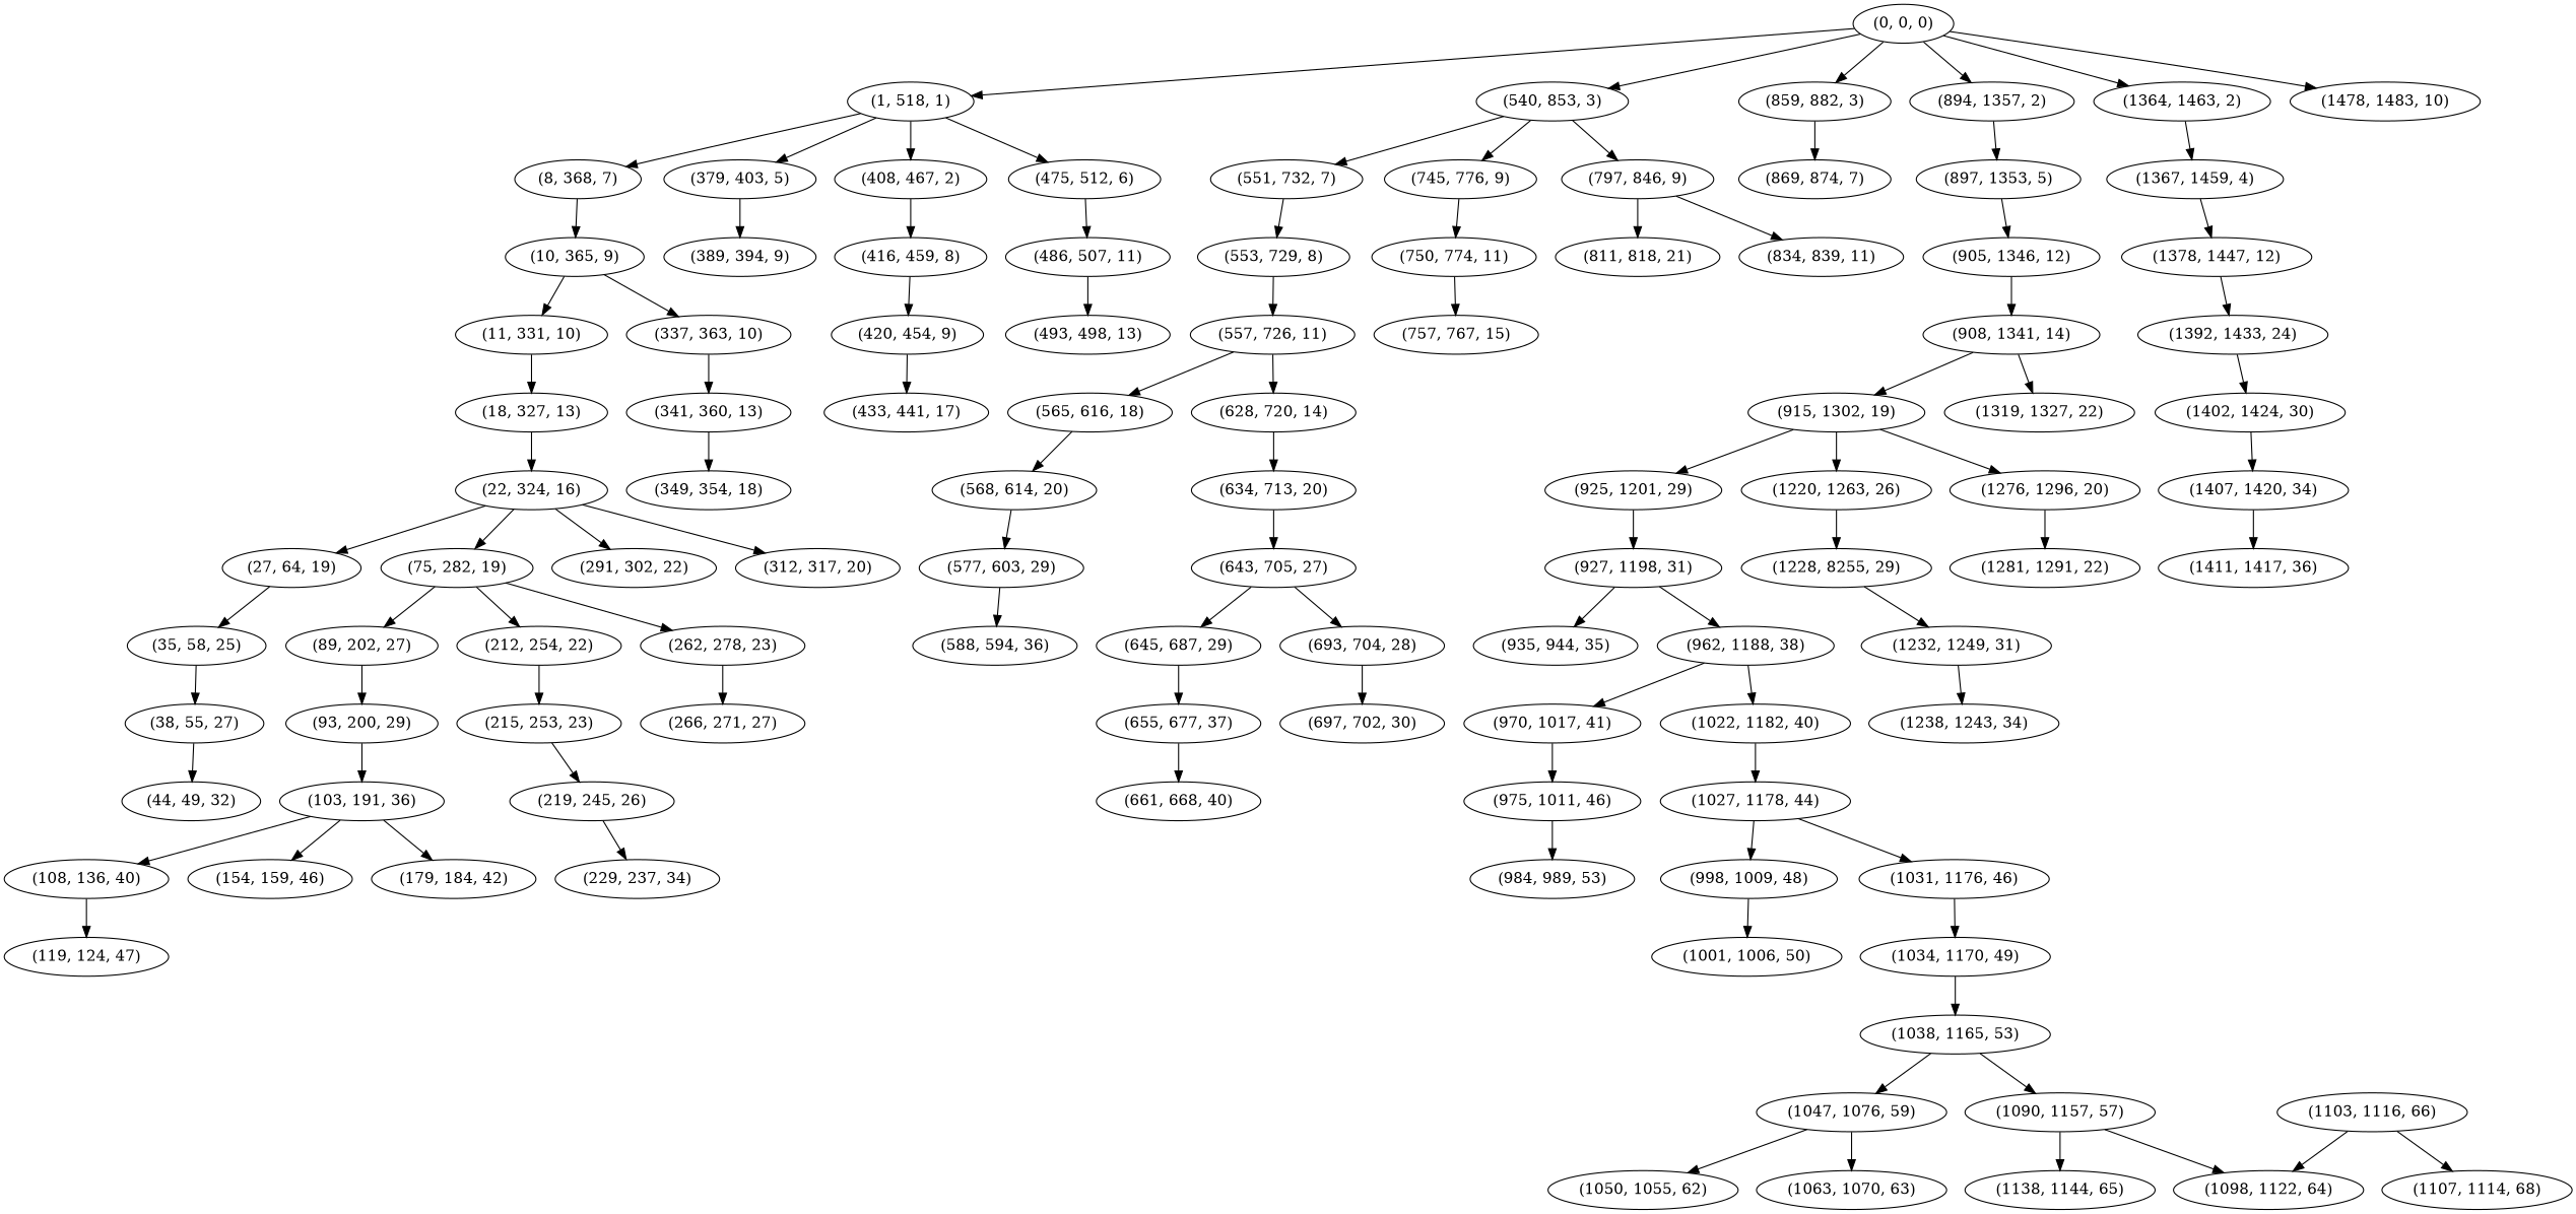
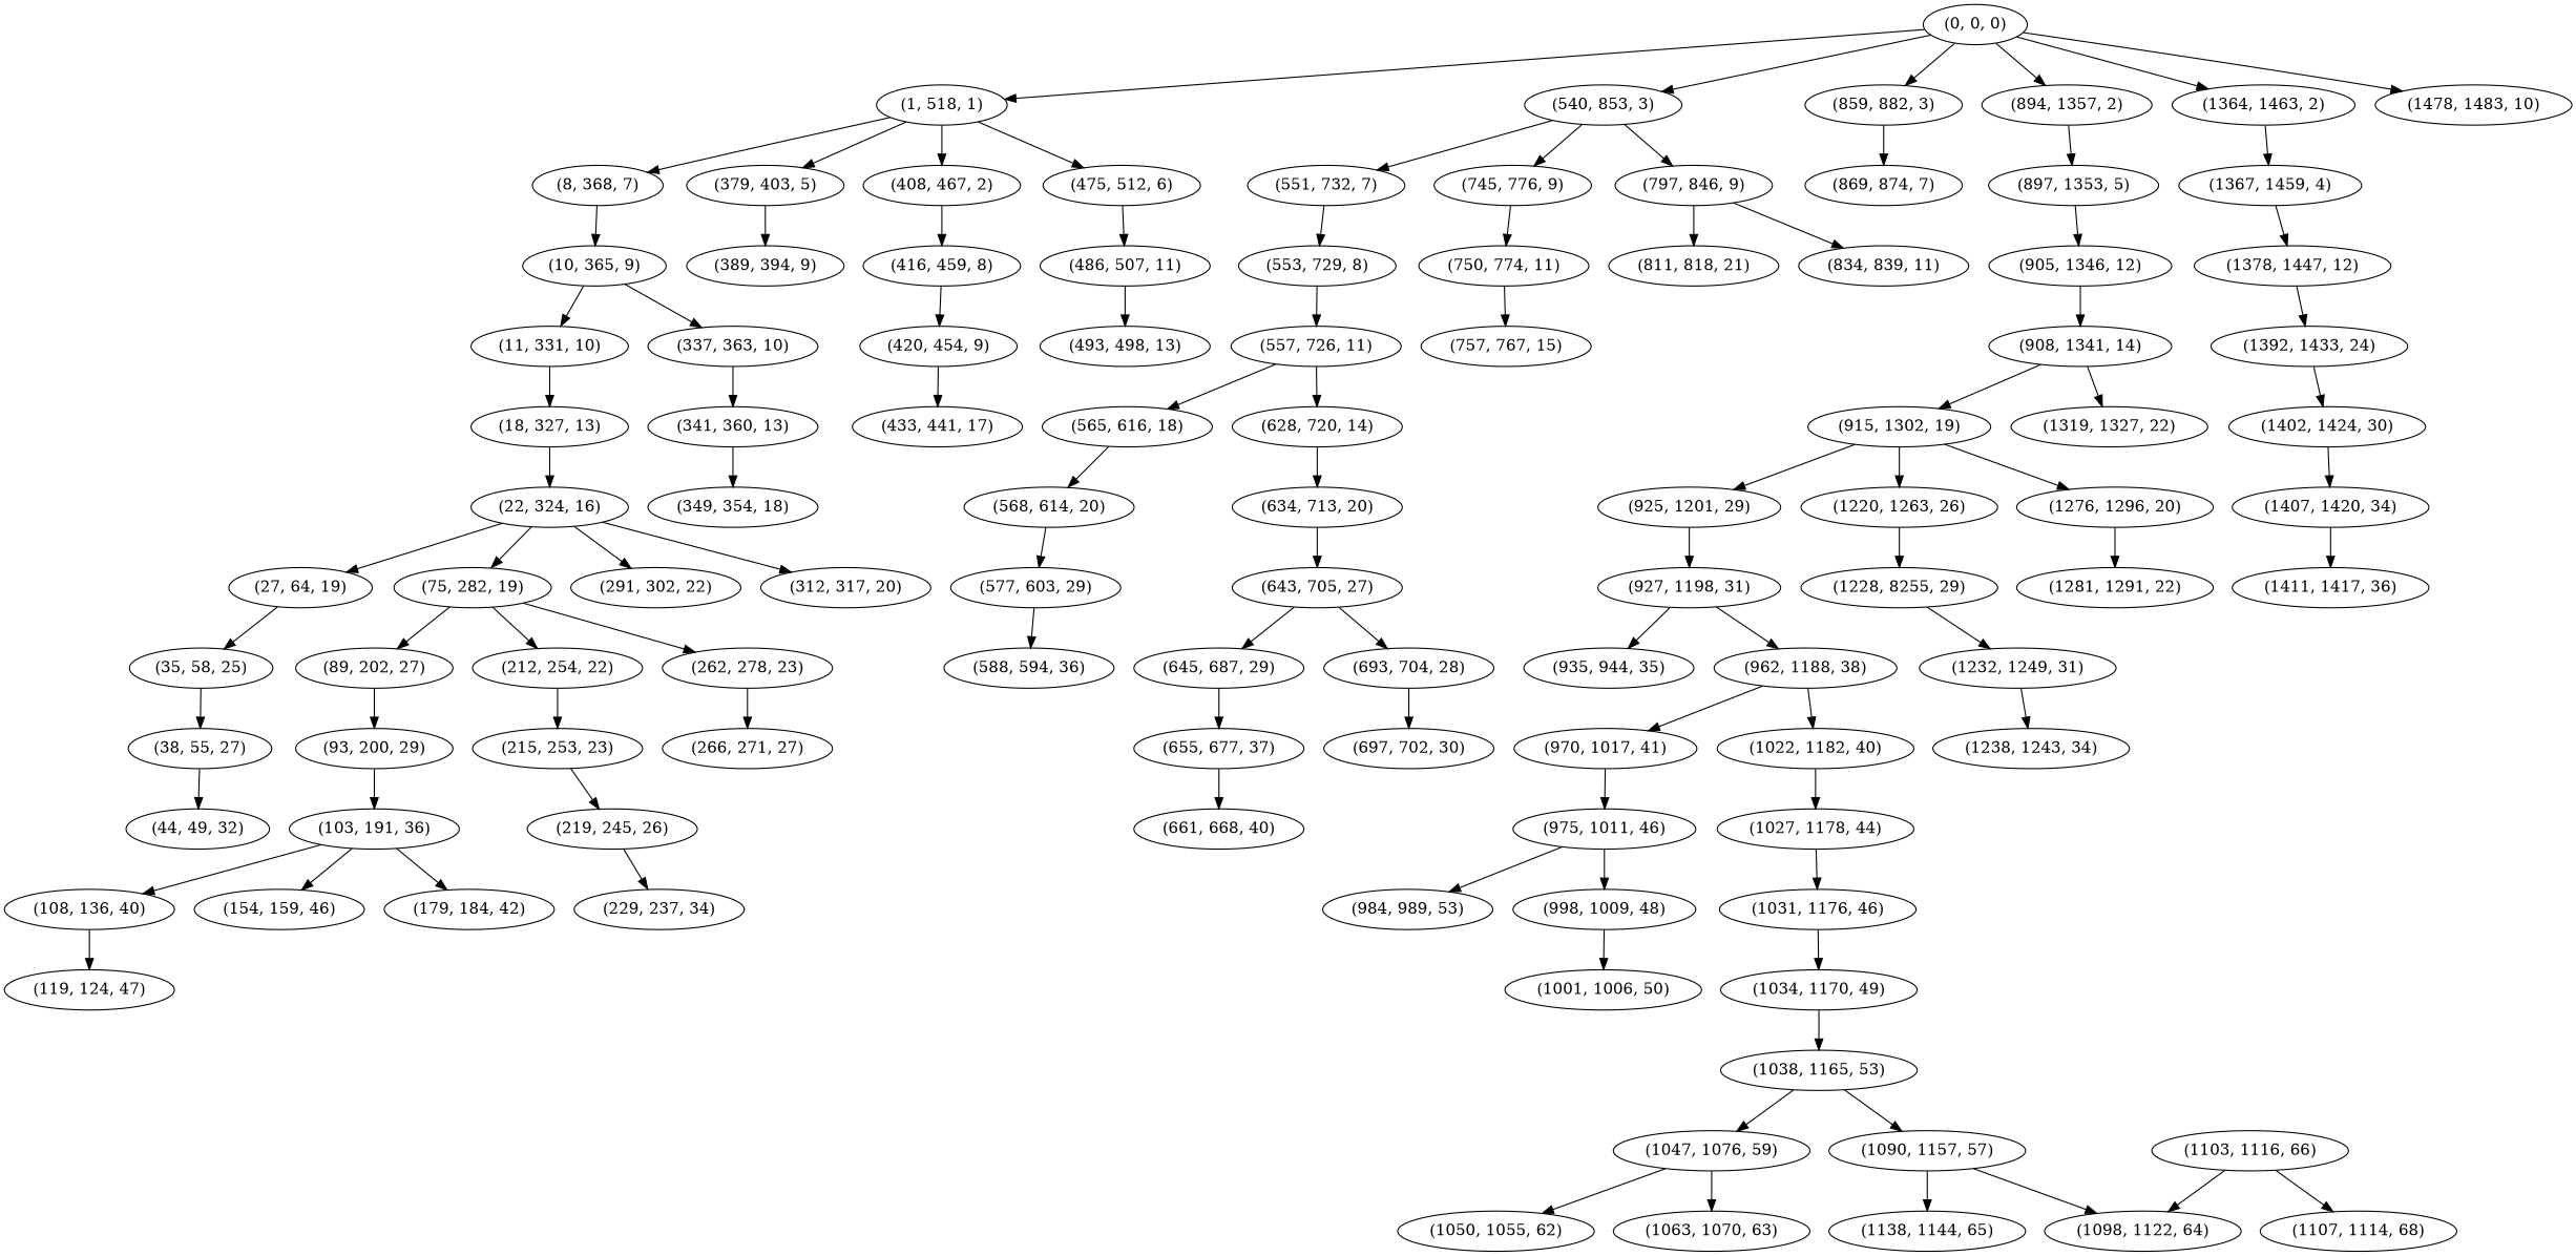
  digraph {
    "(0, 0, 0)"
    "(1, 518, 1)"
    "(540, 853, 3)"
    "(859, 882, 3)"
    "(894, 1357, 2)"
    "(1364, 1463, 2)"
    "(1478, 1483, 10)"
    "(8, 368, 7)"
    "(379, 403, 5)"
    "(408, 467, 2)"
    "(475, 512, 6)"
    "(551, 732, 7)"
    "(745, 776, 9)"
    "(797, 846, 9)"
    "(869, 874, 7)"
    "(897, 1353, 5)"
    "(1367, 1459, 4)"
    "(10, 365, 9)"
    "(389, 394, 9)"
    "(416, 459, 8)"
    "(486, 507, 11)"
    "(11, 331, 10)"
    "(337, 363, 10)"
    "(18, 327, 13)"
    "(341, 360, 13)"
    "(22, 324, 16)"
    "(27, 64, 19)"
    "(75, 282, 19)"
    "(291, 302, 22)"
    "(312, 317, 20)"
    "(35, 58, 25)"
    "(89, 202, 27)"
    "(212, 254, 22)"
    "(262, 278, 23)"
    "(38, 55, 27)"
    "(44, 49, 32)"
    "(93, 200, 29)"
    "(215, 253, 23)"
    "(266, 271, 27)"
    "(103, 191, 36)"
    "(108, 136, 40)"
    "(154, 159, 46)"
    "(179, 184, 42)"
    "(119, 124, 47)"
    "(219, 245, 26)"
    "(229, 237, 34)"
    "(349, 354, 18)"
    "(420, 454, 9)"
    "(433, 441, 17)"
    "(493, 498, 13)"
    "(553, 729, 8)"
    "(750, 774, 11)"
    "(811, 818, 21)"
    "(834, 839, 11)"
    "(557, 726, 11)"
    "(565, 616, 18)"
    "(628, 720, 14)"
    "(568, 614, 20)"
    "(634, 713, 20)"
    "(577, 603, 29)"
    "(588, 594, 36)"
    "(643, 705, 27)"
    "(645, 687, 29)"
    "(693, 704, 28)"
    "(655, 677, 37)"
    "(697, 702, 30)"
    "(661, 668, 40)"
    "(757, 767, 15)"
    "(905, 1346, 12)"
    "(908, 1341, 14)"
    "(915, 1302, 19)"
    "(1319, 1327, 22)"
    "(925, 1201, 29)"
    "(1220, 1263, 26)"
    "(1276, 1296, 20)"
    "(927, 1198, 31)"
    n77 [label="(1228, 8255, 29)"]
    "(1281, 1291, 22)"
    "(935, 944, 35)"
    "(962, 1188, 38)"
    "(970, 1017, 41)"
    "(1022, 1182, 40)"
    "(975, 1011, 46)"
    "(1027, 1178, 44)"
    "(984, 989, 53)"
    "(998, 1009, 48)"
    "(1001, 1006, 50)"
    "(1031, 1176, 46)"
    "(1034, 1170, 49)"
    "(1038, 1165, 53)"
    "(1047, 1076, 59)"
    "(1090, 1157, 57)"
    "(1050, 1055, 62)"
    "(1063, 1070, 63)"
    "(1098, 1122, 64)"
    "(1138, 1144, 65)"
    "(1103, 1116, 66)"
    "(1107, 1114, 68)"
    "(1232, 1249, 31)"
    "(1238, 1243, 34)"
    "(1378, 1447, 12)"
    "(1392, 1433, 24)"
    "(1402, 1424, 30)"
    "(1407, 1420, 34)"
    "(1411, 1417, 36)"
    "(0, 0, 0)" -> "(1, 518, 1)"
    "(0, 0, 0)" -> "(540, 853, 3)"
    "(0, 0, 0)" -> "(859, 882, 3)"
    "(0, 0, 0)" -> "(894, 1357, 2)"
    "(0, 0, 0)" -> "(1364, 1463, 2)"
    "(0, 0, 0)" -> "(1478, 1483, 10)"
    "(1, 518, 1)" -> "(8, 368, 7)"
    "(1, 518, 1)" -> "(379, 403, 5)"
    "(1, 518, 1)" -> "(408, 467, 2)"
    "(1, 518, 1)" -> "(475, 512, 6)"
    "(540, 853, 3)" -> "(551, 732, 7)"
    "(540, 853, 3)" -> "(745, 776, 9)"
    "(540, 853, 3)" -> "(797, 846, 9)"
    "(859, 882, 3)" -> "(869, 874, 7)"
    "(894, 1357, 2)" -> "(897, 1353, 5)"
    "(1364, 1463, 2)" -> "(1367, 1459, 4)"
    "(8, 368, 7)" -> "(10, 365, 9)"
    "(379, 403, 5)" -> "(389, 394, 9)"
    "(408, 467, 2)" -> "(416, 459, 8)"
    "(475, 512, 6)" -> "(486, 507, 11)"
    "(551, 732, 7)" -> "(553, 729, 8)"
    "(745, 776, 9)" -> "(750, 774, 11)"
    "(797, 846, 9)" -> "(811, 818, 21)"
    "(797, 846, 9)" -> "(834, 839, 11)"
    "(897, 1353, 5)" -> "(905, 1346, 12)"
    "(1367, 1459, 4)" -> "(1378, 1447, 12)"
    "(10, 365, 9)" -> "(11, 331, 10)"
    "(10, 365, 9)" -> "(337, 363, 10)"
    "(416, 459, 8)" -> "(420, 454, 9)"
    "(486, 507, 11)" -> "(493, 498, 13)"
    "(11, 331, 10)" -> "(18, 327, 13)"
    "(337, 363, 10)" -> "(341, 360, 13)"
    "(18, 327, 13)" -> "(22, 324, 16)"
    "(341, 360, 13)" -> "(349, 354, 18)"
    "(22, 324, 16)" -> "(27, 64, 19)"
    "(22, 324, 16)" -> "(75, 282, 19)"
    "(22, 324, 16)" -> "(291, 302, 22)"
    "(22, 324, 16)" -> "(312, 317, 20)"
    "(27, 64, 19)" -> "(35, 58, 25)"
    "(75, 282, 19)" -> "(89, 202, 27)"
    "(75, 282, 19)" -> "(212, 254, 22)"
    "(75, 282, 19)" -> "(262, 278, 23)"
    "(35, 58, 25)" -> "(38, 55, 27)"
    "(89, 202, 27)" -> "(93, 200, 29)"
    "(212, 254, 22)" -> "(215, 253, 23)"
    "(262, 278, 23)" -> "(266, 271, 27)"
    "(38, 55, 27)" -> "(44, 49, 32)"
    "(93, 200, 29)" -> "(103, 191, 36)"
    "(215, 253, 23)" -> "(219, 245, 26)"
    "(103, 191, 36)" -> "(108, 136, 40)"
    "(103, 191, 36)" -> "(154, 159, 46)"
    "(103, 191, 36)" -> "(179, 184, 42)"
    "(108, 136, 40)" -> "(119, 124, 47)"
    "(219, 245, 26)" -> "(229, 237, 34)"
    "(420, 454, 9)" -> "(433, 441, 17)"
    "(553, 729, 8)" -> "(557, 726, 11)"
    "(750, 774, 11)" -> "(757, 767, 15)"
    "(557, 726, 11)" -> "(565, 616, 18)"
    "(557, 726, 11)" -> "(628, 720, 14)"
    "(565, 616, 18)" -> "(568, 614, 20)"
    "(628, 720, 14)" -> "(634, 713, 20)"
    "(568, 614, 20)" -> "(577, 603, 29)"
    "(634, 713, 20)" -> "(643, 705, 27)"
    "(577, 603, 29)" -> "(588, 594, 36)"
    "(643, 705, 27)" -> "(645, 687, 29)"
    "(643, 705, 27)" -> "(693, 704, 28)"
    "(645, 687, 29)" -> "(655, 677, 37)"
    "(693, 704, 28)" -> "(697, 702, 30)"
    "(655, 677, 37)" -> "(661, 668, 40)"
    "(905, 1346, 12)" -> "(908, 1341, 14)"
    "(908, 1341, 14)" -> "(915, 1302, 19)"
    "(908, 1341, 14)" -> "(1319, 1327, 22)"
    "(915, 1302, 19)" -> "(925, 1201, 29)"
    "(915, 1302, 19)" -> "(1220, 1263, 26)"
    "(915, 1302, 19)" -> "(1276, 1296, 20)"
    "(925, 1201, 29)" -> "(927, 1198, 31)"
    "(1220, 1263, 26)" -> n77
    "(1276, 1296, 20)" -> "(1281, 1291, 22)"
    "(927, 1198, 31)" -> "(935, 944, 35)"
    "(927, 1198, 31)" -> "(962, 1188, 38)"
    n77 -> "(1232, 1249, 31)"
    "(962, 1188, 38)" -> "(970, 1017, 41)"
    "(962, 1188, 38)" -> "(1022, 1182, 40)"
    "(970, 1017, 41)" -> "(975, 1011, 46)"
    "(1022, 1182, 40)" -> "(1027, 1178, 44)"
    "(975, 1011, 46)" -> "(984, 989, 53)"
-   "(1027, 1178, 44)" -> "(998, 1009, 48)"
+   "(975, 1011, 46)" -> "(998, 1009, 48)"
    "(1027, 1178, 44)" -> "(1031, 1176, 46)"
    "(998, 1009, 48)" -> "(1001, 1006, 50)"
    "(1031, 1176, 46)" -> "(1034, 1170, 49)"
    "(1034, 1170, 49)" -> "(1038, 1165, 53)"
    "(1038, 1165, 53)" -> "(1047, 1076, 59)"
    "(1038, 1165, 53)" -> "(1090, 1157, 57)"
    "(1047, 1076, 59)" -> "(1050, 1055, 62)"
    "(1047, 1076, 59)" -> "(1063, 1070, 63)"
    "(1090, 1157, 57)" -> "(1098, 1122, 64)"
    "(1090, 1157, 57)" -> "(1138, 1144, 65)"
    "(1103, 1116, 66)" -> "(1098, 1122, 64)"
    "(1103, 1116, 66)" -> "(1107, 1114, 68)"
    "(1232, 1249, 31)" -> "(1238, 1243, 34)"
    "(1378, 1447, 12)" -> "(1392, 1433, 24)"
    "(1392, 1433, 24)" -> "(1402, 1424, 30)"
    "(1402, 1424, 30)" -> "(1407, 1420, 34)"
    "(1407, 1420, 34)" -> "(1411, 1417, 36)"
  }
